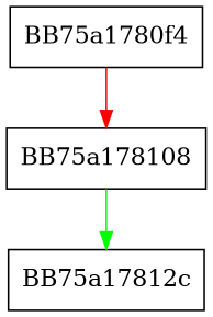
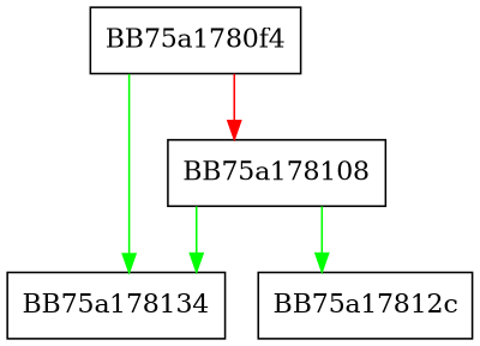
  digraph {
    splines=ortho
    node [shape=box]
    edge [color=green]
    BB75a1780f4
+   BB75a178134
    BB75a178108
    BB75a17812c
+   BB75a1780f4 -> BB75a178134
    BB75a1780f4 -> BB75a178108 [color=red]
+   BB75a178108 -> BB75a178134
    BB75a178108 -> BB75a17812c
  }
